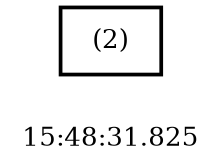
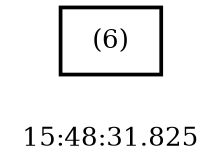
  digraph {
    label="15:48:31.825"
-   n1 [color=black fontcolor=black label="(2)" shape=rectangle style=bold]
+   n1 [color=black fontcolor=black label="(6)" shape=rectangle style=bold]
  }
